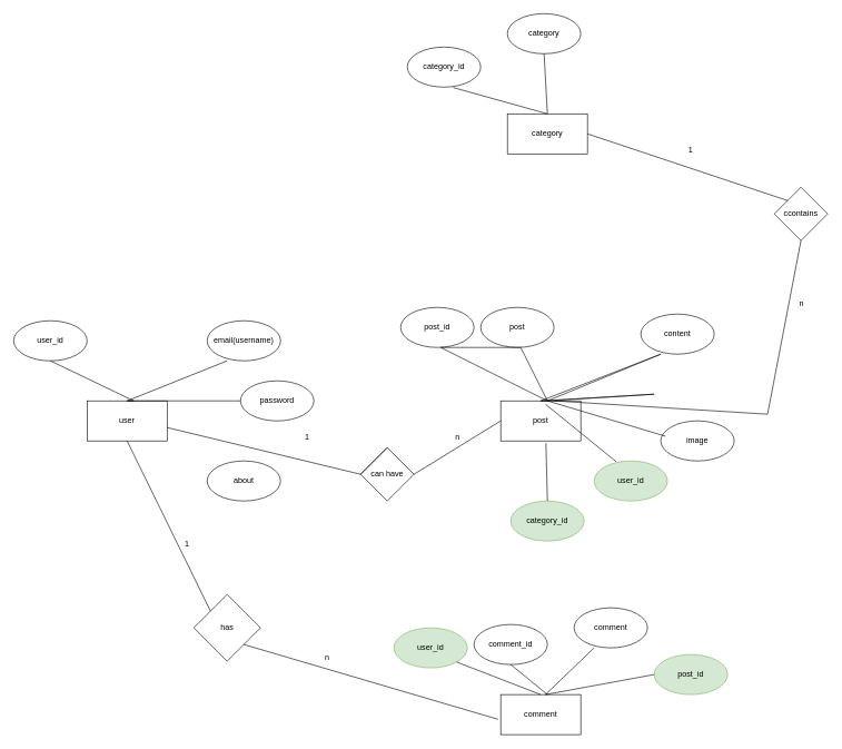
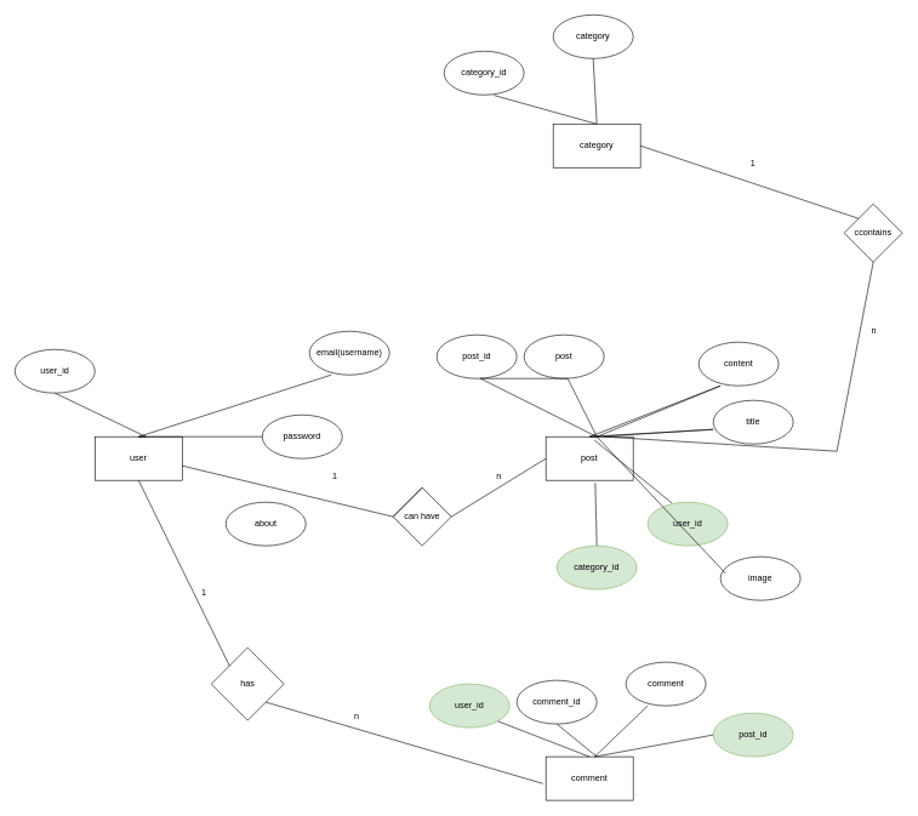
  <mxCell id="0" />
  <mxCell id="1" parent="0" />
  <mxCell id="2" value="user" style="rounded=0;whiteSpace=wrap;html=1;" vertex="1" parent="1"><mxGeometry x="130" y="600" width="120" height="60" as="geometry" /></mxCell>
  <mxCell id="3" value="user_id" style="ellipse;whiteSpace=wrap;html=1;" vertex="1" parent="1"><mxGeometry x="20" y="480" width="110" height="60" as="geometry" /></mxCell>
- <mxCell id="4" value="email(username)" style="ellipse;whiteSpace=wrap;html=1;" vertex="1" parent="1"><mxGeometry x="310" y="480" width="110" height="60" as="geometry" /></mxCell>
+ <mxCell id="4" value="email(username)" style="ellipse;whiteSpace=wrap;html=1;" vertex="1" parent="1"><mxGeometry x="425" y="455" width="110" height="60" as="geometry" /></mxCell>
  <mxCell id="5" value="password" style="ellipse;whiteSpace=wrap;html=1;" vertex="1" parent="1"><mxGeometry x="360" y="570" width="110" height="60" as="geometry" /></mxCell>
  <mxCell id="6" value="about" style="ellipse;whiteSpace=wrap;html=1;" vertex="1" parent="1"><mxGeometry x="310" y="690" width="110" height="60" as="geometry" /></mxCell>
  <mxCell id="7" value="" style="endArrow=none;html=1;rounded=0;entryX=0;entryY=0.5;entryDx=0;entryDy=0;exitX=0.5;exitY=1;exitDx=0;exitDy=0;" edge="1" parent="1" source="3" target="5"><mxGeometry width="50" height="50" relative="1" as="geometry"><mxPoint x="420" y="700" as="sourcePoint" /><mxPoint x="470" y="650" as="targetPoint" /><Array as="points"><mxPoint x="200" y="600" /><mxPoint x="190" y="600" /></Array></mxGeometry></mxCell>
  <mxCell id="8" value="" style="endArrow=none;html=1;rounded=0;entryX=0.273;entryY=1;entryDx=0;entryDy=0;entryPerimeter=0;" edge="1" parent="1" target="4"><mxGeometry width="50" height="50" relative="1" as="geometry"><mxPoint x="190" y="600" as="sourcePoint" /><mxPoint x="480" y="630" as="targetPoint" /></mxGeometry></mxCell>
  <mxCell id="9" value="post" style="rounded=0;whiteSpace=wrap;html=1;" vertex="1" parent="1"><mxGeometry x="750" y="600" width="120" height="60" as="geometry" /></mxCell>
  <mxCell id="10" value="post_id" style="ellipse;whiteSpace=wrap;html=1;" vertex="1" parent="1"><mxGeometry x="600" y="460" width="110" height="60" as="geometry" /></mxCell>
  <mxCell id="11" value="post" style="ellipse;whiteSpace=wrap;html=1;" vertex="1" parent="1"><mxGeometry x="720" y="460" width="110" height="60" as="geometry" /></mxCell>
  <mxCell id="12" value="content" style="ellipse;whiteSpace=wrap;html=1;" vertex="1" parent="1"><mxGeometry x="960" y="470" width="110" height="60" as="geometry" /></mxCell>
- <mxCell id="14" value="image" style="ellipse;whiteSpace=wrap;html=1;" vertex="1" parent="1"><mxGeometry x="990" y="630" width="110" height="60" as="geometry" /></mxCell>
+ <mxCell id="13" value="title" style="ellipse;whiteSpace=wrap;html=1;" vertex="1" parent="1"><mxGeometry x="980" y="550" width="110" height="60" as="geometry" /></mxCell>
+ <mxCell id="14" value="image" style="ellipse;whiteSpace=wrap;html=1;" vertex="1" parent="1"><mxGeometry x="990" y="765" width="110" height="60" as="geometry" /></mxCell>
  <mxCell id="15" value="user_id" style="ellipse;whiteSpace=wrap;html=1;fillColor=#d5e8d4;strokeColor=#82b366;" vertex="1" parent="1"><mxGeometry x="890" y="690" width="110" height="60" as="geometry" /></mxCell>
  <mxCell id="16" value="" style="endArrow=none;html=1;rounded=0;exitX=0.5;exitY=0;exitDx=0;exitDy=0;" edge="1" parent="1" source="9"><mxGeometry width="50" height="50" relative="1" as="geometry"><mxPoint x="570" y="700" as="sourcePoint" /><mxPoint x="820" y="600" as="targetPoint" /><Array as="points"><mxPoint x="990" y="530" /><mxPoint x="820" y="600" /><mxPoint x="780" y="520" /><mxPoint x="720" y="520" /><mxPoint x="660" y="520" /></Array></mxGeometry></mxCell>
  <mxCell id="17" value="" style="endArrow=none;html=1;rounded=0;" edge="1" parent="1"><mxGeometry width="50" height="50" relative="1" as="geometry"><mxPoint x="820" y="600" as="sourcePoint" /><mxPoint x="820" y="600" as="targetPoint" /><Array as="points"><mxPoint x="810" y="600" /><mxPoint x="980" y="590" /></Array></mxGeometry></mxCell>
  <mxCell id="18" value="" style="endArrow=none;html=1;rounded=0;exitX=0.064;exitY=0.383;exitDx=0;exitDy=0;exitPerimeter=0;" edge="1" parent="1" source="14"><mxGeometry width="50" height="50" relative="1" as="geometry"><mxPoint x="770" y="650" as="sourcePoint" /><mxPoint x="820" y="600" as="targetPoint" /></mxGeometry></mxCell>
  <mxCell id="19" value="" style="endArrow=none;html=1;rounded=0;exitX=0.3;exitY=0.017;exitDx=0;exitDy=0;exitPerimeter=0;" edge="1" parent="1" source="15"><mxGeometry width="50" height="50" relative="1" as="geometry"><mxPoint x="767" y="655" as="sourcePoint" /><mxPoint x="817" y="605" as="targetPoint" /></mxGeometry></mxCell>
  <mxCell id="20" value="can have" style="rhombus;whiteSpace=wrap;html=1;" vertex="1" parent="1"><mxGeometry x="540" y="670" width="80" height="80" as="geometry" /></mxCell>
  <mxCell id="21" value="" style="endArrow=none;html=1;rounded=0;entryX=0.5;entryY=0;entryDx=0;entryDy=0;" edge="1" parent="1" target="20"><mxGeometry width="50" height="50" relative="1" as="geometry"><mxPoint x="250" y="640" as="sourcePoint" /><mxPoint x="620" y="650" as="targetPoint" /><Array as="points"><mxPoint x="540" y="710" /></Array></mxGeometry></mxCell>
  <mxCell id="22" value="1" style="text;html=1;align=center;verticalAlign=middle;whiteSpace=wrap;rounded=0;" vertex="1" parent="1"><mxGeometry x="430" y="640" width="60" height="30" as="geometry" /></mxCell>
  <mxCell id="23" value="n" style="text;html=1;align=center;verticalAlign=middle;resizable=0;points=[];autosize=1;strokeColor=none;fillColor=none;" vertex="1" parent="1"><mxGeometry x="670" y="640" width="30" height="30" as="geometry" /></mxCell>
  <mxCell id="24" value="" style="endArrow=none;html=1;rounded=0;entryX=0;entryY=0.5;entryDx=0;entryDy=0;" edge="1" parent="1" target="9"><mxGeometry width="50" height="50" relative="1" as="geometry"><mxPoint x="620" y="710" as="sourcePoint" /><mxPoint x="670" y="660" as="targetPoint" /></mxGeometry></mxCell>
  <mxCell id="25" value="comment" style="rounded=0;whiteSpace=wrap;html=1;" vertex="1" parent="1"><mxGeometry x="750" y="1040" width="120" height="60" as="geometry" /></mxCell>
  <mxCell id="26" value="user_id" style="ellipse;whiteSpace=wrap;html=1;fillColor=#d5e8d4;strokeColor=#82b366;" vertex="1" parent="1"><mxGeometry x="590" y="940" width="110" height="60" as="geometry" /></mxCell>
  <mxCell id="27" value="comment_id" style="ellipse;whiteSpace=wrap;html=1;" vertex="1" parent="1"><mxGeometry x="710" y="935" width="110" height="60" as="geometry" /></mxCell>
  <mxCell id="28" value="comment" style="ellipse;whiteSpace=wrap;html=1;" vertex="1" parent="1"><mxGeometry x="860" y="910" width="110" height="60" as="geometry" /></mxCell>
  <mxCell id="29" value="post_id" style="ellipse;whiteSpace=wrap;html=1;fillColor=#d5e8d4;strokeColor=#82b366;" vertex="1" parent="1"><mxGeometry x="980" y="980" width="110" height="60" as="geometry" /></mxCell>
  <mxCell id="30" value="" style="endArrow=none;html=1;rounded=0;entryX=0.273;entryY=1;entryDx=0;entryDy=0;entryPerimeter=0;" edge="1" parent="1" target="28"><mxGeometry width="50" height="50" relative="1" as="geometry"><mxPoint x="817" y="1040" as="sourcePoint" /><mxPoint x="867" y="990" as="targetPoint" /></mxGeometry></mxCell>
  <mxCell id="31" value="" style="endArrow=none;html=1;rounded=0;entryX=1;entryY=1;entryDx=0;entryDy=0;exitX=0.5;exitY=0;exitDx=0;exitDy=0;" edge="1" parent="1" source="25" target="26"><mxGeometry width="50" height="50" relative="1" as="geometry"><mxPoint x="750" y="1030" as="sourcePoint" /><mxPoint x="800" y="980" as="targetPoint" /></mxGeometry></mxCell>
  <mxCell id="32" value="" style="endArrow=none;html=1;rounded=0;exitX=0.558;exitY=0;exitDx=0;exitDy=0;exitPerimeter=0;" edge="1" parent="1" source="25"><mxGeometry width="50" height="50" relative="1" as="geometry"><mxPoint x="930" y="1060" as="sourcePoint" /><mxPoint x="980" y="1010" as="targetPoint" /></mxGeometry></mxCell>
  <mxCell id="33" value="" style="endArrow=none;html=1;rounded=0;entryX=0.5;entryY=1;entryDx=0;entryDy=0;" edge="1" parent="1" target="27"><mxGeometry width="50" height="50" relative="1" as="geometry"><mxPoint x="820" y="1040" as="sourcePoint" /><mxPoint x="830" y="970" as="targetPoint" /></mxGeometry></mxCell>
  <mxCell id="34" value="has" style="rhombus;whiteSpace=wrap;html=1;" vertex="1" parent="1"><mxGeometry x="290" y="890" width="100" height="100" as="geometry" /></mxCell>
  <mxCell id="35" value="" style="endArrow=none;html=1;rounded=0;exitX=0;exitY=0;exitDx=0;exitDy=0;" edge="1" parent="1" source="34"><mxGeometry width="50" height="50" relative="1" as="geometry"><mxPoint x="140" y="710" as="sourcePoint" /><mxPoint x="190" y="660" as="targetPoint" /></mxGeometry></mxCell>
  <mxCell id="36" value="1" style="text;html=1;align=center;verticalAlign=middle;whiteSpace=wrap;rounded=0;" vertex="1" parent="1"><mxGeometry x="250" y="800" width="60" height="30" as="geometry" /></mxCell>
  <mxCell id="37" value="" style="endArrow=none;html=1;rounded=0;exitX=1;exitY=1;exitDx=0;exitDy=0;entryX=-0.033;entryY=0.617;entryDx=0;entryDy=0;entryPerimeter=0;" edge="1" parent="1" source="34" target="25"><mxGeometry width="50" height="50" relative="1" as="geometry"><mxPoint x="420" y="1000" as="sourcePoint" /><mxPoint x="470" y="950" as="targetPoint" /></mxGeometry></mxCell>
  <mxCell id="38" value="n" style="text;html=1;align=center;verticalAlign=middle;whiteSpace=wrap;rounded=0;" vertex="1" parent="1"><mxGeometry x="460" y="970" width="60" height="30" as="geometry" /></mxCell>
  <mxCell id="39" value="category" style="rounded=0;whiteSpace=wrap;html=1;" vertex="1" parent="1"><mxGeometry x="760" y="170" width="120" height="60" as="geometry" /></mxCell>
  <mxCell id="40" value="category_id" style="ellipse;whiteSpace=wrap;html=1;" vertex="1" parent="1"><mxGeometry x="610" y="70" width="110" height="60" as="geometry" /></mxCell>
  <mxCell id="41" value="category" style="ellipse;whiteSpace=wrap;html=1;" vertex="1" parent="1"><mxGeometry x="760" y="20" width="110" height="60" as="geometry" /></mxCell>
  <mxCell id="42" value="category_id" style="ellipse;whiteSpace=wrap;html=1;fillColor=#d5e8d4;strokeColor=#82b366;" vertex="1" parent="1"><mxGeometry x="765" y="750" width="110" height="60" as="geometry" /></mxCell>
  <mxCell id="43" value="" style="endArrow=none;html=1;rounded=0;entryX=0.565;entryY=1.055;entryDx=0;entryDy=0;entryPerimeter=0;" edge="1" parent="1" target="9"><mxGeometry width="50" height="50" relative="1" as="geometry"><mxPoint x="820" y="750" as="sourcePoint" /><mxPoint x="870" y="700" as="targetPoint" /></mxGeometry></mxCell>
  <mxCell id="44" value="" style="endArrow=none;html=1;rounded=0;entryX=0.5;entryY=1;entryDx=0;entryDy=0;" edge="1" parent="1" target="41"><mxGeometry width="50" height="50" relative="1" as="geometry"><mxPoint x="820" y="170" as="sourcePoint" /><mxPoint x="870" y="120" as="targetPoint" /></mxGeometry></mxCell>
  <mxCell id="45" value="" style="endArrow=none;html=1;rounded=0;entryX=0.626;entryY=1.011;entryDx=0;entryDy=0;entryPerimeter=0;" edge="1" parent="1" target="40"><mxGeometry width="50" height="50" relative="1" as="geometry"><mxPoint x="820" y="170" as="sourcePoint" /><mxPoint x="650" y="180" as="targetPoint" /></mxGeometry></mxCell>
  <mxCell id="46" value="ccontains" style="rhombus;whiteSpace=wrap;html=1;" vertex="1" parent="1"><mxGeometry x="1160" y="280" width="80" height="80" as="geometry" /></mxCell>
  <mxCell id="47" value="" style="endArrow=none;html=1;rounded=0;entryX=0;entryY=0;entryDx=0;entryDy=0;" edge="1" parent="1" target="46"><mxGeometry width="50" height="50" relative="1" as="geometry"><mxPoint x="880" y="200" as="sourcePoint" /><mxPoint x="930" y="150" as="targetPoint" /></mxGeometry></mxCell>
  <mxCell id="48" value="1" style="text;html=1;align=center;verticalAlign=middle;whiteSpace=wrap;rounded=0;" vertex="1" parent="1"><mxGeometry x="1005" y="210" width="60" height="30" as="geometry" /></mxCell>
  <mxCell id="49" value="" style="endArrow=none;html=1;rounded=0;entryX=0.5;entryY=1;entryDx=0;entryDy=0;" edge="1" parent="1" target="46"><mxGeometry width="50" height="50" relative="1" as="geometry"><mxPoint x="830" y="600" as="sourcePoint" /><mxPoint x="1260" y="370" as="targetPoint" /><Array as="points"><mxPoint x="1150" y="620" /></Array></mxGeometry></mxCell>
  <mxCell id="50" value="n" style="text;html=1;align=center;verticalAlign=middle;whiteSpace=wrap;rounded=0;" vertex="1" parent="1"><mxGeometry x="1171" y="440" width="60" height="30" as="geometry" /></mxCell>
